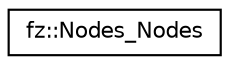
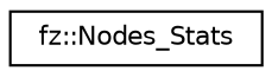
  digraph {
    rankdir=TB
-   n1 [color=black fillcolor=white fontname=Helvetica fontsize=10 height=0.2 label="fz::Nodes_Nodes" shape=record style=filled width=0.4]
+   n1 [color=black fillcolor=white fontname=Helvetica fontsize=10 height=0.2 label="fz::Nodes_Stats" shape=record style=filled width=0.4]
  }
